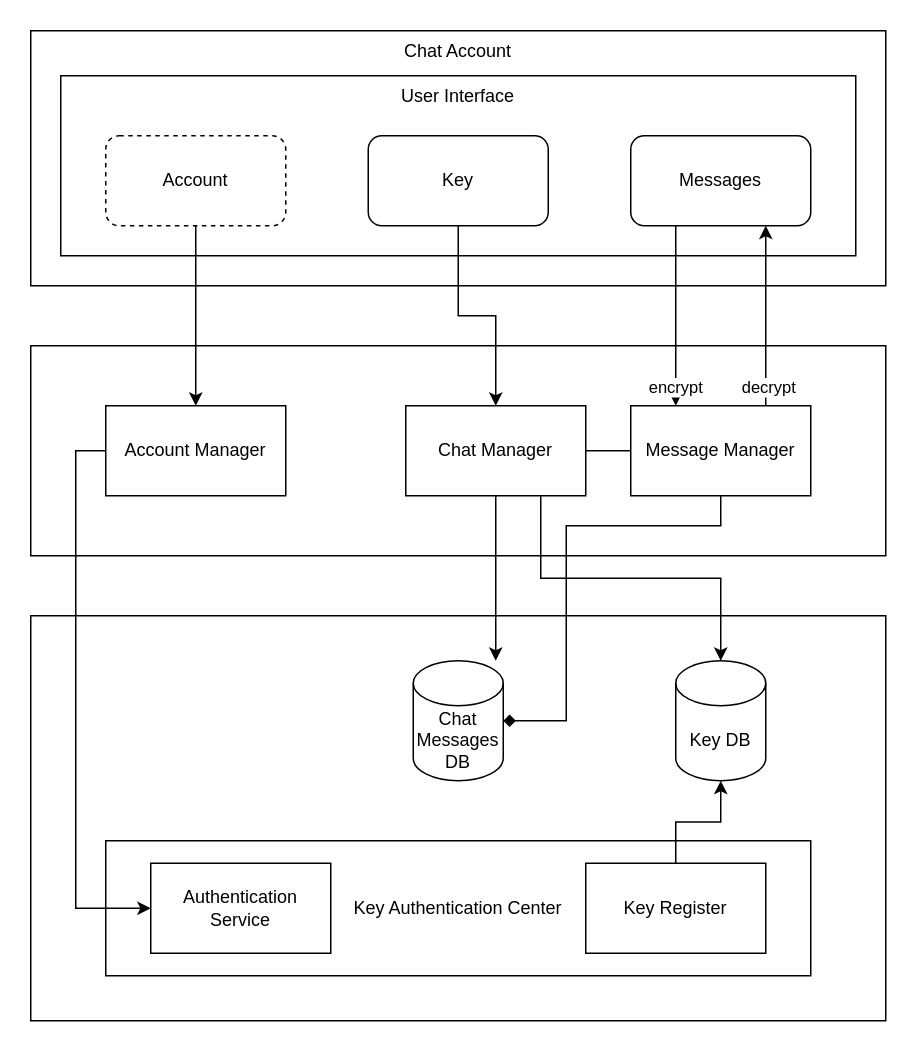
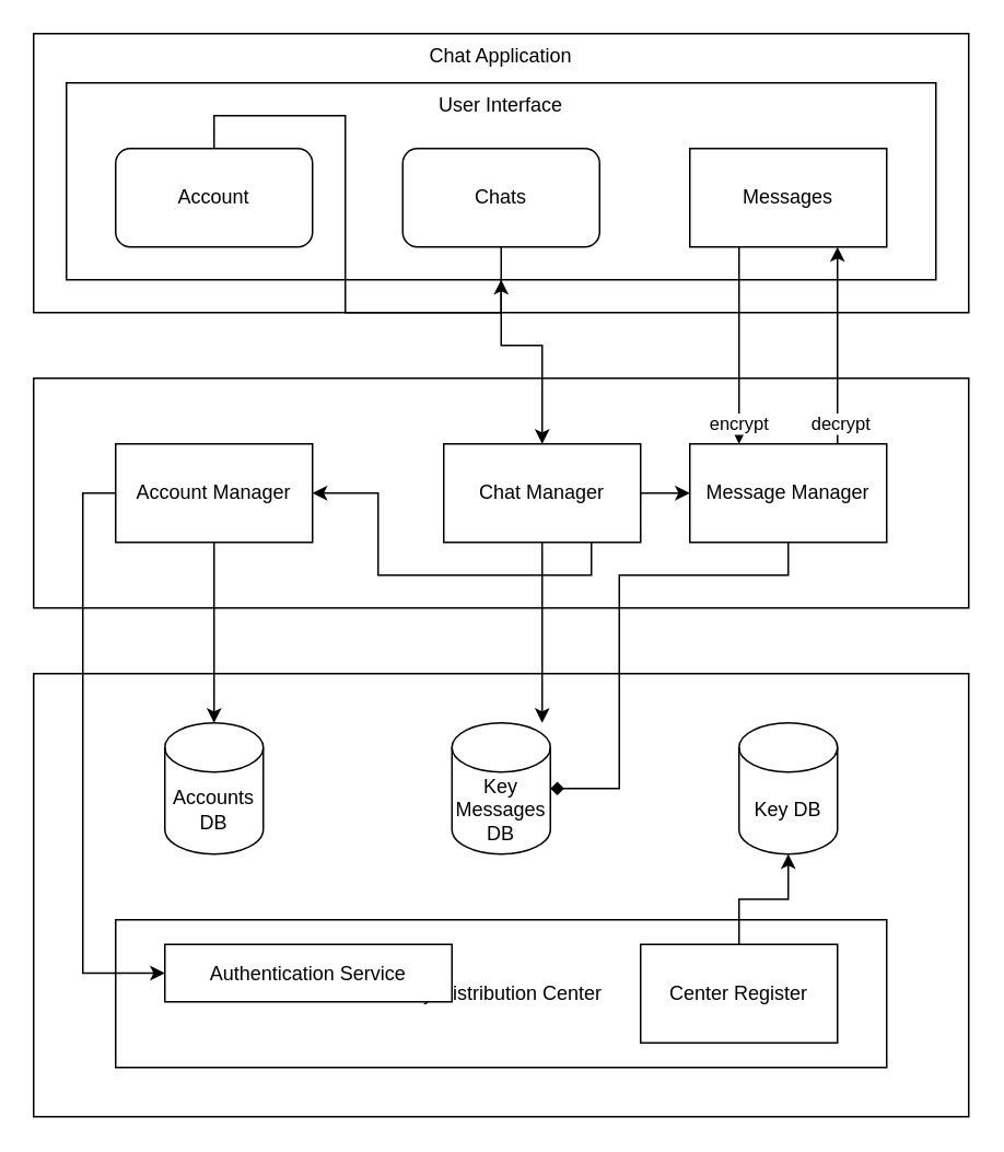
  <mxCell id="0" />
  <mxCell id="1" parent="0" />
  <mxCell id="2" value="" style="rounded=0;whiteSpace=wrap;html=1;" vertex="1" parent="1"><mxGeometry x="20" y="410" width="570" height="270" as="geometry" /></mxCell>
- <mxCell id="3" value="Key Authentication Center" style="rounded=0;whiteSpace=wrap;html=1;" vertex="1" parent="1"><mxGeometry x="70" y="560" width="470" height="90" as="geometry" /></mxCell>
- <mxCell id="4" value="Chat Account" style="rounded=0;whiteSpace=wrap;html=1;verticalAlign=top;" vertex="1" parent="1"><mxGeometry x="20" y="20" width="570" height="170" as="geometry" /></mxCell>
+ <mxCell id="3" value="Key Distribution Center" style="rounded=0;whiteSpace=wrap;html=1;" vertex="1" parent="1"><mxGeometry x="70" y="560" width="470" height="90" as="geometry" /></mxCell>
+ <mxCell id="4" value="Chat Application" style="rounded=0;whiteSpace=wrap;html=1;verticalAlign=top;" vertex="1" parent="1"><mxGeometry x="20" y="20" width="570" height="170" as="geometry" /></mxCell>
  <mxCell id="5" value="" style="rounded=0;whiteSpace=wrap;html=1;" vertex="1" parent="1"><mxGeometry x="20" y="230" width="570" height="140" as="geometry" /></mxCell>
+ <mxCell id="6" style="edgeStyle=orthogonalEdgeStyle;rounded=0;orthogonalLoop=1;jettySize=auto;html=1;" edge="1" parent="1" source="8" target="13"><mxGeometry relative="1" as="geometry" /></mxCell>
  <mxCell id="7" style="edgeStyle=orthogonalEdgeStyle;rounded=0;orthogonalLoop=1;jettySize=auto;html=1;exitX=0;exitY=0.5;exitDx=0;exitDy=0;entryX=0;entryY=0.5;entryDx=0;entryDy=0;" edge="1" parent="1" source="8" target="16"><mxGeometry relative="1" as="geometry" /></mxCell>
  <mxCell id="8" value="Account Manager" style="rounded=0;whiteSpace=wrap;html=1;" vertex="1" parent="1"><mxGeometry x="70" y="270" width="120" height="60" as="geometry" /></mxCell>
  <mxCell id="9" style="edgeStyle=orthogonalEdgeStyle;rounded=0;orthogonalLoop=1;jettySize=auto;html=1;" edge="1" parent="1" source="12" target="14"><mxGeometry relative="1" as="geometry"><Array as="points"><mxPoint x="310" y="505" /><mxPoint x="305" y="505" /></Array></mxGeometry></mxCell>
- <mxCell id="10" style="edgeStyle=orthogonalEdgeStyle;rounded=0;orthogonalLoop=1;jettySize=auto;html=1;exitX=0.75;exitY=1;exitDx=0;exitDy=0;" edge="1" parent="1" source="12" target="15"><mxGeometry relative="1" as="geometry" /></mxCell>
- <mxCell id="11" value="" style="edgeStyle=orthogonalEdgeStyle;rounded=0;orthogonalLoop=1;jettySize=auto;html=1;endArrow=none;" edge="1" parent="1" source="12" target="22"><mxGeometry relative="1" as="geometry" /></mxCell>
+ <mxCell id="10" style="edgeStyle=orthogonalEdgeStyle;rounded=0;orthogonalLoop=1;jettySize=auto;html=1;exitX=0.75;exitY=1;exitDx=0;exitDy=0;" edge="1" parent="1" source="12" target="8"><mxGeometry relative="1" as="geometry" /></mxCell>
+ <mxCell id="11" value="" style="edgeStyle=orthogonalEdgeStyle;rounded=0;orthogonalLoop=1;jettySize=auto;html=1;" edge="1" parent="1" source="12" target="22"><mxGeometry relative="1" as="geometry" /></mxCell>
  <mxCell id="12" value="Chat Manager" style="rounded=0;whiteSpace=wrap;html=1;" vertex="1" parent="1"><mxGeometry x="270" y="270" width="120" height="60" as="geometry" /></mxCell>
- <mxCell id="14" value="Chat Messages DB" style="shape=cylinder3;whiteSpace=wrap;html=1;boundedLbl=1;backgroundOutline=1;size=15;" vertex="1" parent="1"><mxGeometry x="275" y="440" width="60" height="80" as="geometry" /></mxCell>
+ <mxCell id="13" value="Accounts DB" style="shape=cylinder3;whiteSpace=wrap;html=1;boundedLbl=1;backgroundOutline=1;size=15;" vertex="1" parent="1"><mxGeometry x="100" y="440" width="60" height="80" as="geometry" /></mxCell>
+ <mxCell id="14" value="Key Messages DB" style="shape=cylinder3;whiteSpace=wrap;html=1;boundedLbl=1;backgroundOutline=1;size=15;" vertex="1" parent="1"><mxGeometry x="275" y="440" width="60" height="80" as="geometry" /></mxCell>
  <mxCell id="15" value="Key DB" style="shape=cylinder3;whiteSpace=wrap;html=1;boundedLbl=1;backgroundOutline=1;size=15;" vertex="1" parent="1"><mxGeometry x="450" y="440" width="60" height="80" as="geometry" /></mxCell>
- <mxCell id="16" value="Authentication Service" style="rounded=0;whiteSpace=wrap;html=1;" vertex="1" parent="1"><mxGeometry x="100" y="575" width="120" height="60" as="geometry" /></mxCell>
+ <mxCell id="16" value="Authentication Service" style="rounded=0;whiteSpace=wrap;html=1;" vertex="1" parent="1"><mxGeometry x="100" y="575" width="175" height="35" as="geometry" /></mxCell>
  <mxCell id="17" style="edgeStyle=orthogonalEdgeStyle;rounded=0;orthogonalLoop=1;jettySize=auto;html=1;" edge="1" parent="1" source="18" target="15"><mxGeometry relative="1" as="geometry" /></mxCell>
- <mxCell id="18" value="Key Register" style="rounded=0;whiteSpace=wrap;html=1;" vertex="1" parent="1"><mxGeometry x="390" y="575" width="120" height="60" as="geometry" /></mxCell>
+ <mxCell id="18" value="Center Register" style="rounded=0;whiteSpace=wrap;html=1;" vertex="1" parent="1"><mxGeometry x="390" y="575" width="120" height="60" as="geometry" /></mxCell>
  <mxCell id="19" value="User Interface" style="rounded=0;whiteSpace=wrap;html=1;verticalAlign=top;" vertex="1" parent="1"><mxGeometry x="40" y="50" width="530" height="120" as="geometry" /></mxCell>
  <mxCell id="20" style="edgeStyle=orthogonalEdgeStyle;rounded=0;orthogonalLoop=1;jettySize=auto;html=1;exitX=0.75;exitY=0;exitDx=0;exitDy=0;entryX=0.75;entryY=1;entryDx=0;entryDy=0;" edge="1" parent="1" source="22" target="25"><mxGeometry relative="1" as="geometry" /></mxCell>
  <mxCell id="21" value="decrypt" style="edgeLabel;html=1;align=center;verticalAlign=middle;resizable=0;points=[];" vertex="1" connectable="0" parent="20"><mxGeometry x="-0.782" y="-1" relative="1" as="geometry"><mxPoint as="offset" /></mxGeometry></mxCell>
  <mxCell id="22" value="Message Manager" style="rounded=0;whiteSpace=wrap;html=1;" vertex="1" parent="1"><mxGeometry x="420" y="270" width="120" height="60" as="geometry" /></mxCell>
  <mxCell id="23" style="edgeStyle=orthogonalEdgeStyle;rounded=0;orthogonalLoop=1;jettySize=auto;html=1;exitX=0.25;exitY=1;exitDx=0;exitDy=0;entryX=0.25;entryY=0;entryDx=0;entryDy=0;" edge="1" parent="1" source="25" target="22"><mxGeometry relative="1" as="geometry" /></mxCell>
  <mxCell id="24" value="encrypt" style="edgeLabel;html=1;align=center;verticalAlign=middle;resizable=0;points=[];" vertex="1" connectable="0" parent="23"><mxGeometry x="0.782" y="-1" relative="1" as="geometry"><mxPoint as="offset" /></mxGeometry></mxCell>
- <mxCell id="25" value="Messages" style="rounded=1;whiteSpace=wrap;html=1;" vertex="1" parent="1"><mxGeometry x="420" y="90" width="120" height="60" as="geometry" /></mxCell>
+ <mxCell id="25" value="Messages" style="whiteSpace=wrap;html=1;rounded=0;" vertex="1" parent="1"><mxGeometry x="420" y="90" width="120" height="60" as="geometry" /></mxCell>
  <mxCell id="26" style="edgeStyle=orthogonalEdgeStyle;rounded=0;orthogonalLoop=1;jettySize=auto;html=1;exitX=0.5;exitY=1;exitDx=0;exitDy=0;entryX=0.5;entryY=0;entryDx=0;entryDy=0;" edge="1" parent="1" source="27" target="12"><mxGeometry relative="1" as="geometry" /></mxCell>
- <mxCell id="27" value="Key" style="rounded=1;whiteSpace=wrap;html=1;" vertex="1" parent="1"><mxGeometry x="245" y="90" width="120" height="60" as="geometry" /></mxCell>
- <mxCell id="28" style="edgeStyle=orthogonalEdgeStyle;rounded=0;orthogonalLoop=1;jettySize=auto;html=1;" edge="1" parent="1" source="29" target="8"><mxGeometry relative="1" as="geometry" /></mxCell>
- <mxCell id="29" value="Account" style="rounded=1;whiteSpace=wrap;html=1;dashed=1;" vertex="1" parent="1"><mxGeometry x="70" y="90" width="120" height="60" as="geometry" /></mxCell>
+ <mxCell id="27" value="Chats" style="rounded=1;whiteSpace=wrap;html=1;" vertex="1" parent="1"><mxGeometry x="245" y="90" width="120" height="60" as="geometry" /></mxCell>
+ <mxCell id="28" style="edgeStyle=orthogonalEdgeStyle;rounded=0;orthogonalLoop=1;jettySize=auto;html=1;" edge="1" parent="1" source="29" target="19"><mxGeometry relative="1" as="geometry" /></mxCell>
+ <mxCell id="29" value="Account" style="rounded=1;whiteSpace=wrap;html=1;" vertex="1" parent="1"><mxGeometry x="70" y="90" width="120" height="60" as="geometry" /></mxCell>
  <mxCell id="30" style="edgeStyle=orthogonalEdgeStyle;rounded=0;orthogonalLoop=1;jettySize=auto;html=1;entryX=1;entryY=0.5;entryDx=0;entryDy=0;entryPerimeter=0;endArrow=diamond;" edge="1" parent="1" source="22" target="14"><mxGeometry relative="1" as="geometry"><Array as="points"><mxPoint x="480" y="350" /><mxPoint x="377" y="350" /><mxPoint x="377" y="480" /></Array></mxGeometry></mxCell>
